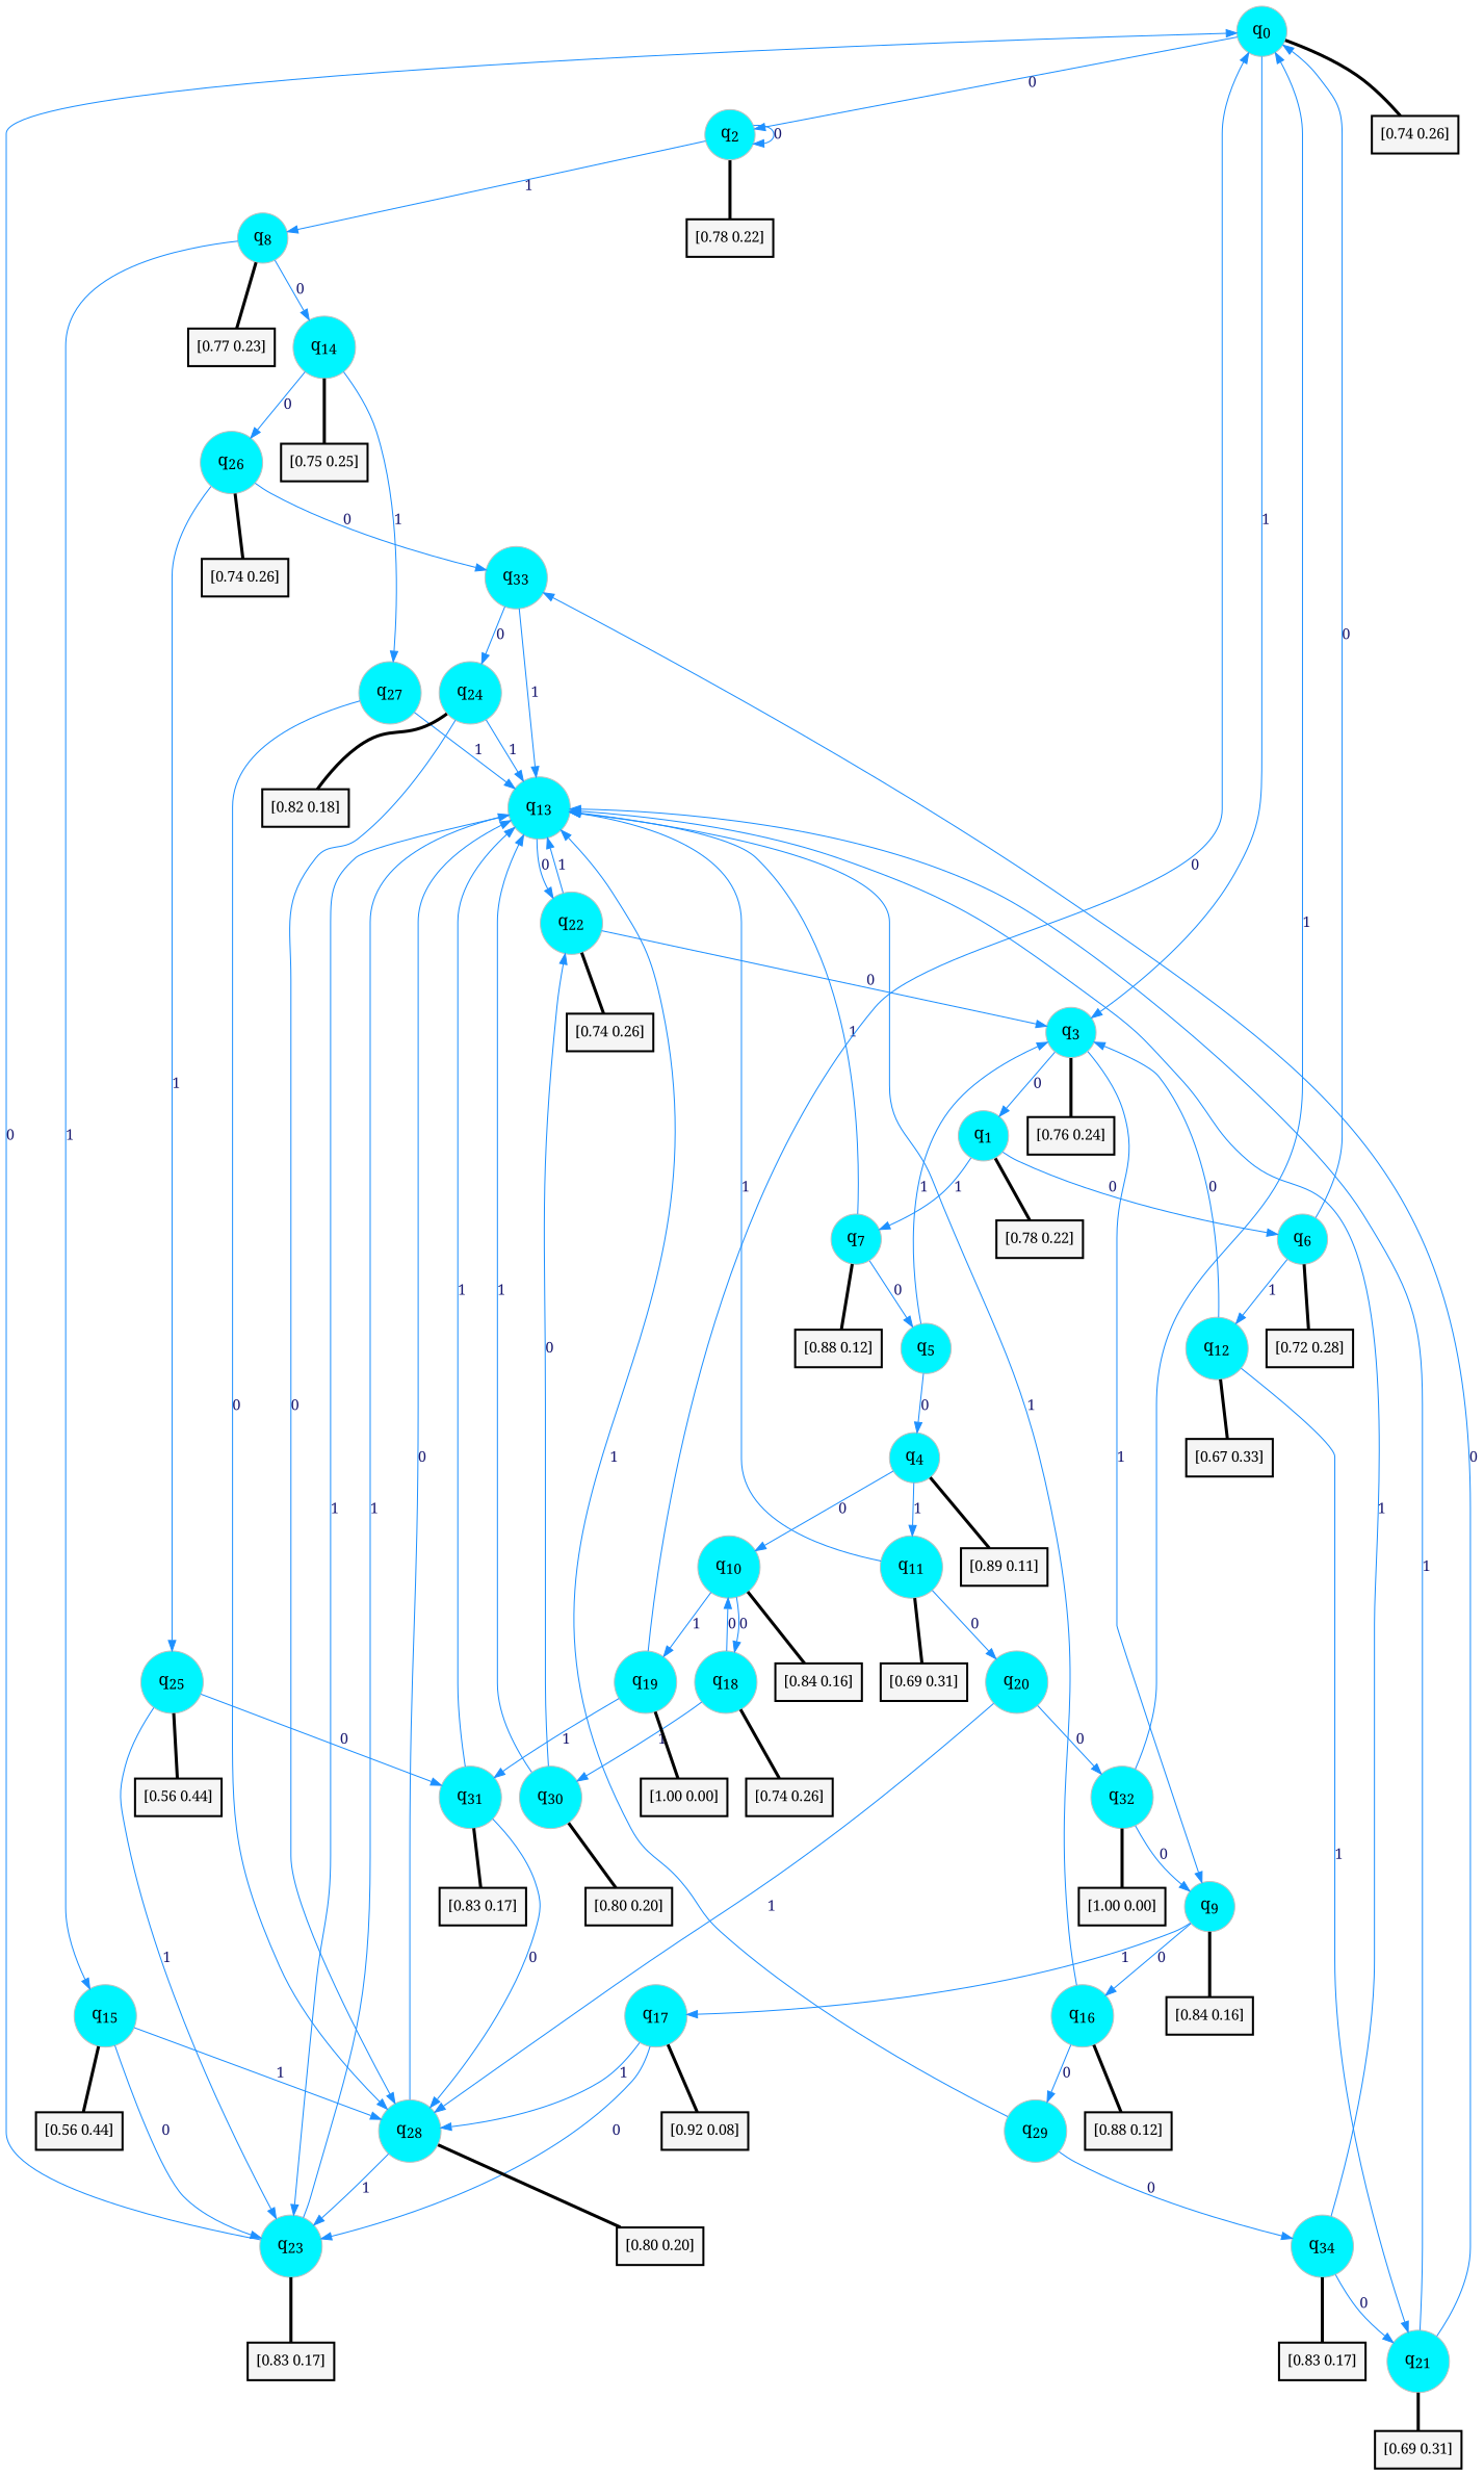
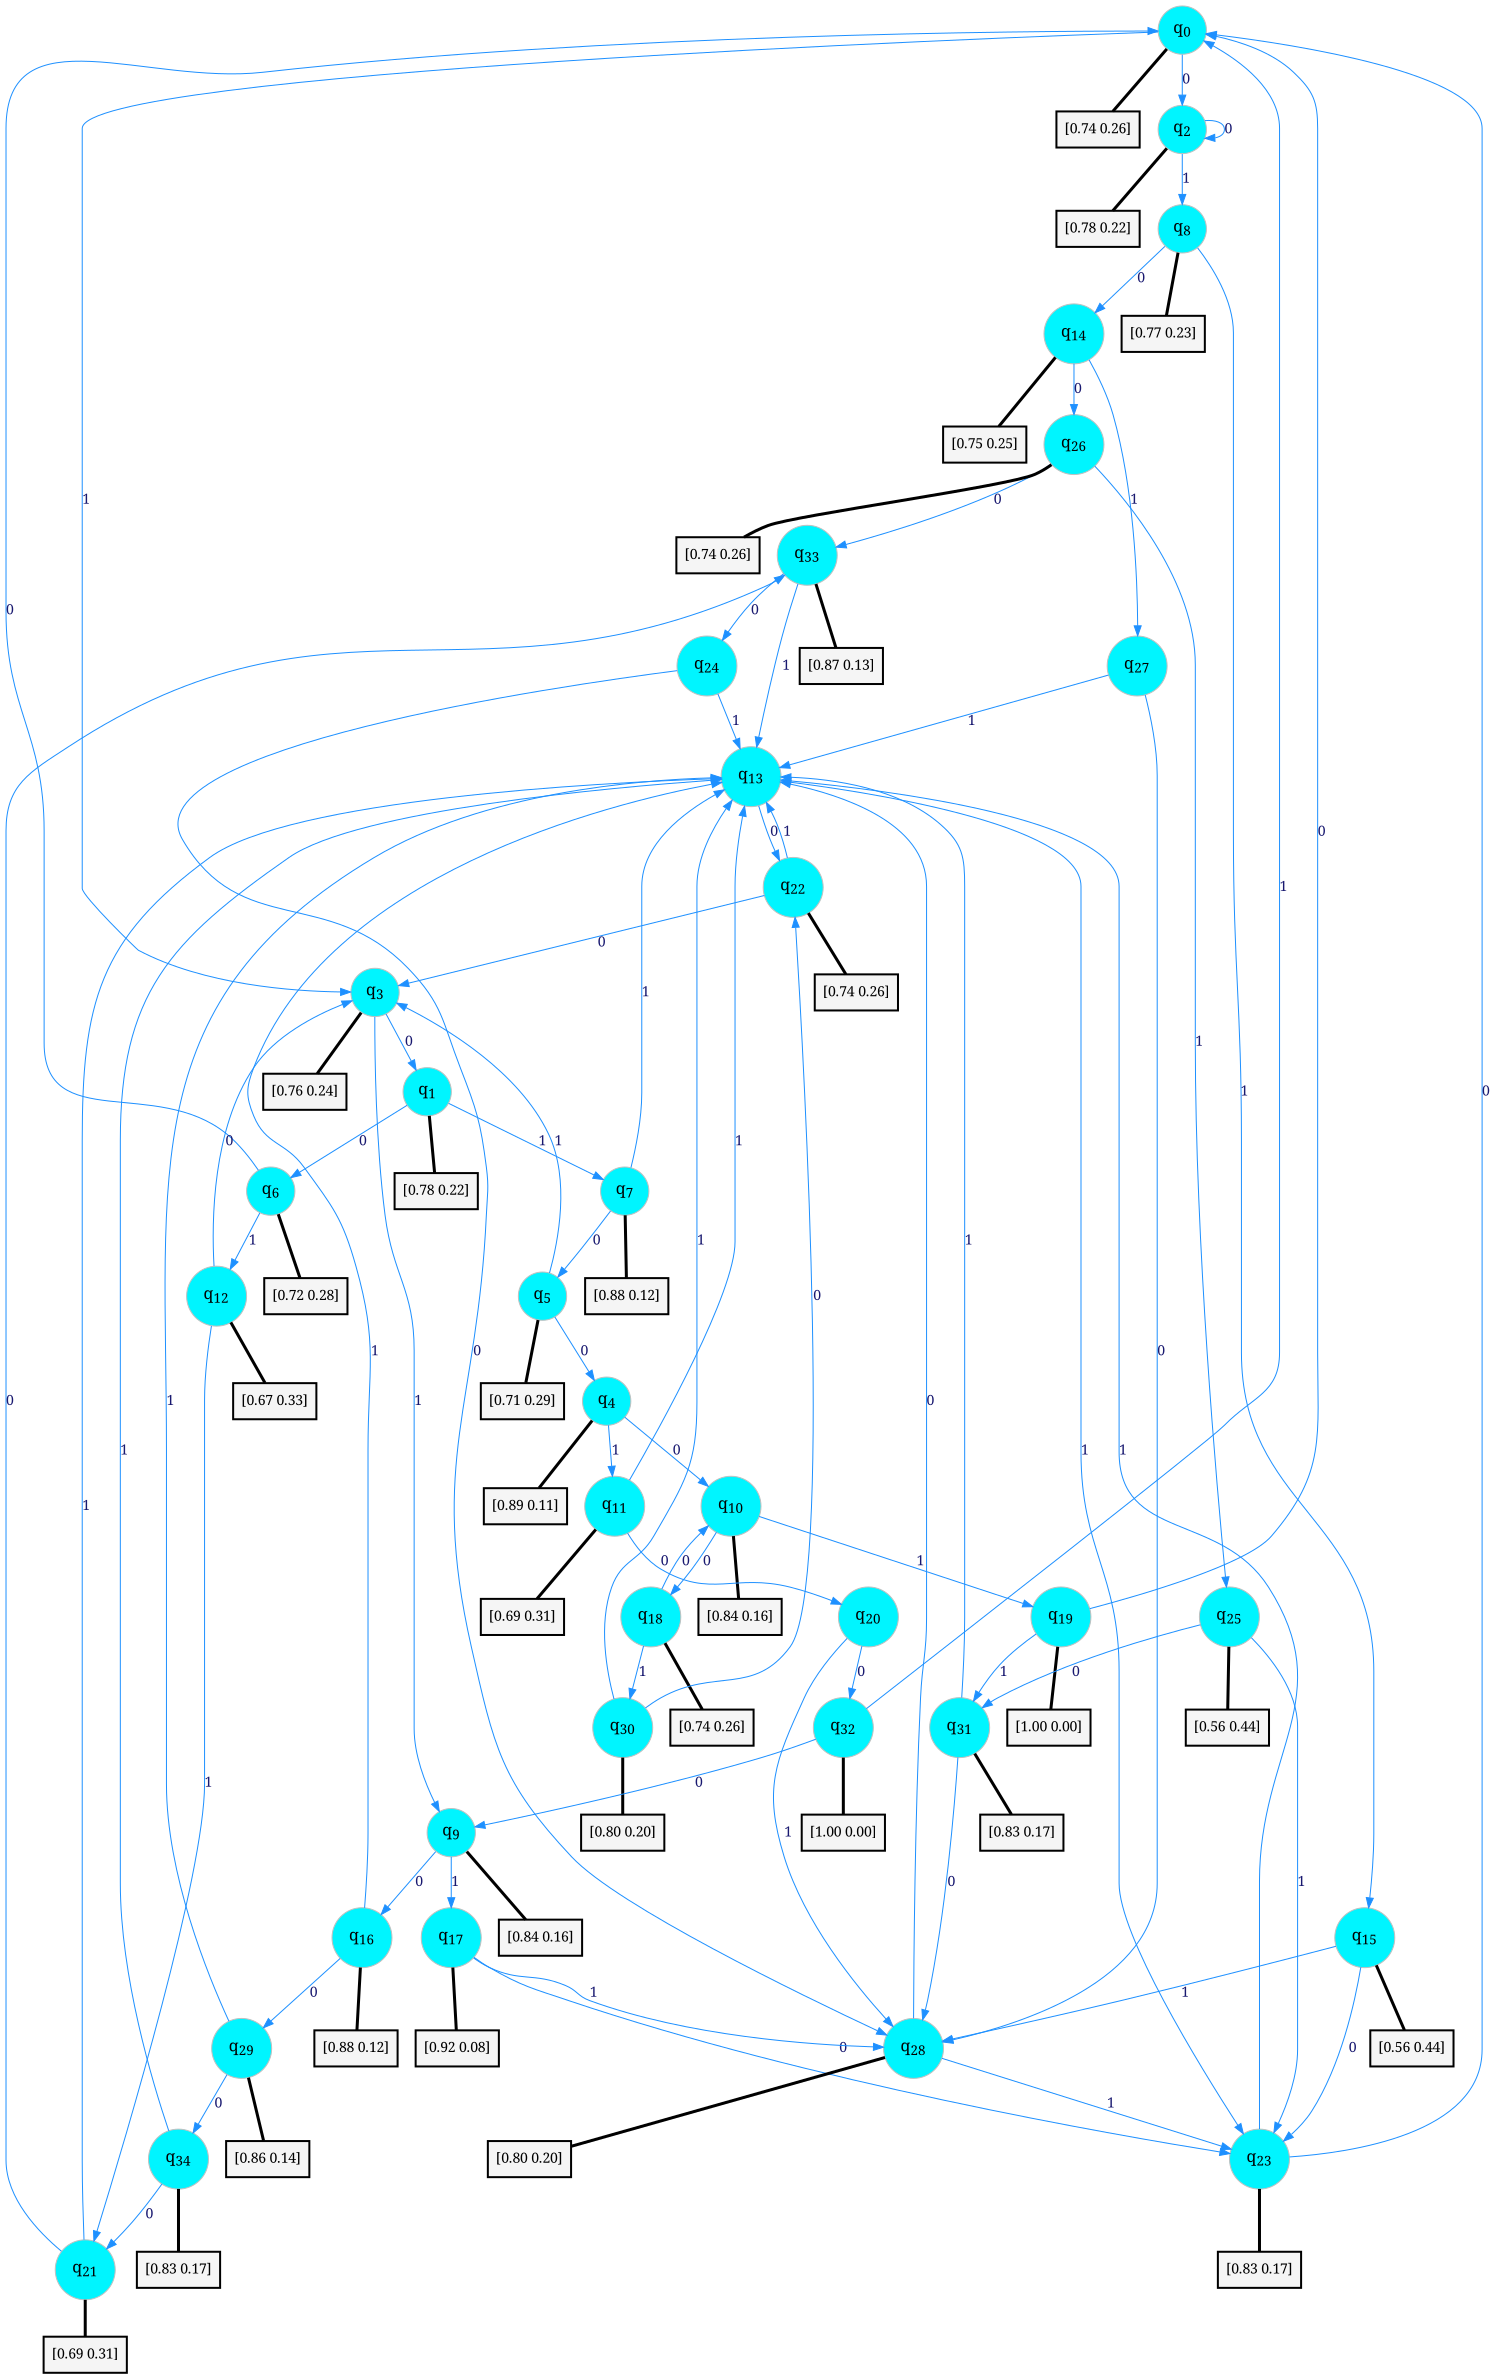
  digraph {
    fontname="Noto Serif"
    rankdir=TD
    node [color=gray fillcolor=turquoise1 fontcolor=black fontname="Noto Serif" fontsize=16 fontweight=bold shape=circle style=filled]
    edge [arrowsize=1 color=dodgerblue1 fontcolor=midnightblue fontname="Noto Serif" fontweight=bold penwidth=1 style=solid weight=20]
    n1 [label=<q<SUB>0</SUB>>]
    n2 [label=<q<SUB>2</SUB>>]
    n3 [label=<q<SUB>3</SUB>>]
    n4 [color=black fillcolor=whitesmoke fontsize=14 label="[0.74 0.26]" penwidth=2 shape=box]
    n5 [label=<q<SUB>8</SUB>>]
    n6 [color=black fillcolor=whitesmoke fontsize=14 label="[0.78 0.22]" penwidth=2 shape=box]
    n7 [label=<q<SUB>1</SUB>>]
    n8 [label=<q<SUB>9</SUB>>]
    n9 [color=black fillcolor=whitesmoke fontsize=14 label="[0.76 0.24]" penwidth=2 shape=box]
    n10 [label=<q<SUB>6</SUB>>]
    n11 [label=<q<SUB>7</SUB>>]
    n12 [color=black fillcolor=whitesmoke fontsize=14 label="[0.78 0.22]" penwidth=2 shape=box]
    n13 [label=<q<SUB>12</SUB>>]
    n14 [color=black fillcolor=whitesmoke fontsize=14 label="[0.72 0.28]" penwidth=2 shape=box]
    n15 [label=<q<SUB>5</SUB>>]
    n16 [label=<q<SUB>13</SUB>>]
    n17 [color=black fillcolor=whitesmoke fontsize=14 label="[0.88 0.12]" penwidth=2 shape=box]
    n18 [label=<q<SUB>14</SUB>>]
    n19 [label=<q<SUB>15</SUB>>]
    n20 [color=black fillcolor=whitesmoke fontsize=14 label="[0.77 0.23]" penwidth=2 shape=box]
    n21 [label=<q<SUB>16</SUB>>]
    n22 [label=<q<SUB>17</SUB>>]
    n23 [color=black fillcolor=whitesmoke fontsize=14 label="[0.84 0.16]" penwidth=2 shape=box]
    n24 [label=<q<SUB>4</SUB>>]
    n25 [label=<q<SUB>10</SUB>>]
    n26 [label=<q<SUB>11</SUB>>]
    n27 [color=black fillcolor=whitesmoke fontsize=14 label="[0.89 0.11]" penwidth=2 shape=box]
    n28 [label=<q<SUB>18</SUB>>]
    n29 [label=<q<SUB>19</SUB>>]
    n30 [color=black fillcolor=whitesmoke fontsize=14 label="[0.84 0.16]" penwidth=2 shape=box]
    n31 [label=<q<SUB>20</SUB>>]
    n32 [color=black fillcolor=whitesmoke fontsize=14 label="[0.69 0.31]" penwidth=2 shape=box]
+   n33 [color=black fillcolor=whitesmoke fontsize=14 label="[0.71 0.29]" penwidth=2 shape=box]
    n34 [label=<q<SUB>21</SUB>>]
    n35 [color=black fillcolor=whitesmoke fontsize=14 label="[0.67 0.33]" penwidth=2 shape=box]
    n36 [label=<q<SUB>22</SUB>>]
    n37 [label=<q<SUB>23</SUB>>]
    n38 [label=<q<SUB>26</SUB>>]
    n39 [label=<q<SUB>27</SUB>>]
    n40 [color=black fillcolor=whitesmoke fontsize=14 label="[0.75 0.25]" penwidth=2 shape=box]
    n41 [label=<q<SUB>28</SUB>>]
    n42 [color=black fillcolor=whitesmoke fontsize=14 label="[0.56 0.44]" penwidth=2 shape=box]
    n43 [label=<q<SUB>29</SUB>>]
    n44 [color=black fillcolor=whitesmoke fontsize=14 label="[0.88 0.12]" penwidth=2 shape=box]
    n45 [color=black fillcolor=whitesmoke fontsize=14 label="[0.92 0.08]" penwidth=2 shape=box]
    n46 [label=<q<SUB>30</SUB>>]
    n47 [color=black fillcolor=whitesmoke fontsize=14 label="[0.74 0.26]" penwidth=2 shape=box]
    n48 [label=<q<SUB>31</SUB>>]
    n49 [color=black fillcolor=whitesmoke fontsize=14 label="[1.00 0.00]" penwidth=2 shape=box]
    n50 [label=<q<SUB>32</SUB>>]
    n51 [label=<q<SUB>33</SUB>>]
    n52 [color=black fillcolor=whitesmoke fontsize=14 label="[0.69 0.31]" penwidth=2 shape=box]
    n53 [color=black fillcolor=whitesmoke fontsize=14 label="[0.74 0.26]" penwidth=2 shape=box]
    n54 [color=black fillcolor=whitesmoke fontsize=14 label="[0.83 0.17]" penwidth=2 shape=box]
    n55 [label=<q<SUB>25</SUB>>]
    n56 [color=black fillcolor=whitesmoke fontsize=14 label="[0.74 0.26]" penwidth=2 shape=box]
    n57 [color=black fillcolor=whitesmoke fontsize=14 label="[0.80 0.20]" penwidth=2 shape=box]
    n58 [label=<q<SUB>34</SUB>>]
+   n59 [color=black fillcolor=whitesmoke fontsize=14 label="[0.86 0.14]" penwidth=2 shape=box]
    n60 [color=black fillcolor=whitesmoke fontsize=14 label="[0.80 0.20]" penwidth=2 shape=box]
    n61 [color=black fillcolor=whitesmoke fontsize=14 label="[0.83 0.17]" penwidth=2 shape=box]
    n62 [color=black fillcolor=whitesmoke fontsize=14 label="[1.00 0.00]" penwidth=2 shape=box]
    n63 [label=<q<SUB>24</SUB>>]
-   n65 [color=black fillcolor=whitesmoke fontsize=14 label="[0.82 0.18]" penwidth=2 shape=box]
+   n64 [color=black fillcolor=whitesmoke fontsize=14 label="[0.87 0.13]" penwidth=2 shape=box]
    n66 [color=black fillcolor=whitesmoke fontsize=14 label="[0.56 0.44]" penwidth=2 shape=box]
    n67 [color=black fillcolor=whitesmoke fontsize=14 label="[0.83 0.17]" penwidth=2 shape=box]
    n1 -> n2 [label=0]
    n1 -> n3 [label=1]
    n1 -> n4 [arrowhead=none color=black penwidth=3]
    n2 -> n2 [label=0]
    n2 -> n5 [label=1]
    n2 -> n6 [arrowhead=none color=black penwidth=3]
    n3 -> n7 [label=0]
    n3 -> n8 [label=1]
    n3 -> n9 [arrowhead=none color=black penwidth=3]
    n5 -> n18 [label=0]
    n5 -> n19 [label=1]
    n5 -> n20 [arrowhead=none color=black penwidth=3]
    n7 -> n10 [label=0]
    n7 -> n11 [label=1]
    n7 -> n12 [arrowhead=none color=black penwidth=3]
    n8 -> n21 [label=0]
    n8 -> n22 [label=1]
    n8 -> n23 [arrowhead=none color=black penwidth=3]
    n10 -> n1 [label=0]
    n10 -> n13 [label=1]
    n10 -> n14 [arrowhead=none color=black penwidth=3]
    n11 -> n15 [label=0]
    n11 -> n16 [label=1]
    n11 -> n17 [arrowhead=none color=black penwidth=3]
    n13 -> n3 [label=0]
    n13 -> n34 [label=1]
    n13 -> n35 [arrowhead=none color=black penwidth=3]
    n15 -> n3 [label=1]
    n15 -> n24 [label=0]
+   n15 -> n33 [arrowhead=none color=black penwidth=3]
    n16 -> n36 [label=0]
    n16 -> n37 [label=1]
    n18 -> n38 [label=0]
    n18 -> n39 [label=1]
    n18 -> n40 [arrowhead=none color=black penwidth=3]
    n19 -> n37 [label=0]
    n19 -> n41 [label=1]
    n19 -> n42 [arrowhead=none color=black penwidth=3]
    n21 -> n16 [label=1]
    n21 -> n43 [label=0]
    n21 -> n44 [arrowhead=none color=black penwidth=3]
    n22 -> n37 [label=0]
    n22 -> n41 [label=1]
    n22 -> n45 [arrowhead=none color=black penwidth=3]
    n24 -> n25 [label=0]
    n24 -> n26 [label=1]
    n24 -> n27 [arrowhead=none color=black penwidth=3]
    n25 -> n28 [label=0]
    n25 -> n29 [label=1]
    n25 -> n30 [arrowhead=none color=black penwidth=3]
    n26 -> n16 [label=1]
    n26 -> n31 [label=0]
    n26 -> n32 [arrowhead=none color=black penwidth=3]
    n28 -> n25 [label=0]
    n28 -> n46 [label=1]
    n28 -> n47 [arrowhead=none color=black penwidth=3]
    n29 -> n1 [label=0]
    n29 -> n48 [label=1]
    n29 -> n49 [arrowhead=none color=black penwidth=3]
    n31 -> n41 [label=1]
    n31 -> n50 [label=0]
    n34 -> n16 [label=1]
    n34 -> n51 [label=0]
    n34 -> n52 [arrowhead=none color=black penwidth=3]
    n36 -> n3 [label=0]
    n36 -> n16 [label=1]
    n36 -> n53 [arrowhead=none color=black penwidth=3]
    n37 -> n1 [label=0]
    n37 -> n16 [label=1]
    n37 -> n54 [arrowhead=none color=black penwidth=3]
    n38 -> n51 [label=0]
    n38 -> n55 [label=1]
    n38 -> n56 [arrowhead=none color=black penwidth=3]
    n39 -> n16 [label=1]
    n39 -> n41 [label=0]
    n41 -> n16 [label=0]
    n41 -> n37 [label=1]
    n41 -> n57 [arrowhead=none color=black penwidth=3]
    n43 -> n16 [label=1]
    n43 -> n58 [label=0]
+   n43 -> n59 [arrowhead=none color=black penwidth=3]
    n46 -> n16 [label=1]
    n46 -> n36 [label=0]
    n46 -> n60 [arrowhead=none color=black penwidth=3]
    n48 -> n16 [label=1]
    n48 -> n41 [label=0]
    n48 -> n61 [arrowhead=none color=black penwidth=3]
    n50 -> n1 [label=1]
    n50 -> n8 [label=0]
    n50 -> n62 [arrowhead=none color=black penwidth=3]
    n51 -> n16 [label=1]
    n51 -> n63 [label=0]
+   n51 -> n64 [arrowhead=none color=black penwidth=3]
    n55 -> n37 [label=1]
    n55 -> n48 [label=0]
    n55 -> n66 [arrowhead=none color=black penwidth=3]
    n58 -> n16 [label=1]
    n58 -> n34 [label=0]
    n58 -> n67 [arrowhead=none color=black penwidth=3]
    n63 -> n16 [label=1]
    n63 -> n41 [label=0]
-   n63 -> n65 [arrowhead=none color=black penwidth=3]
  }
